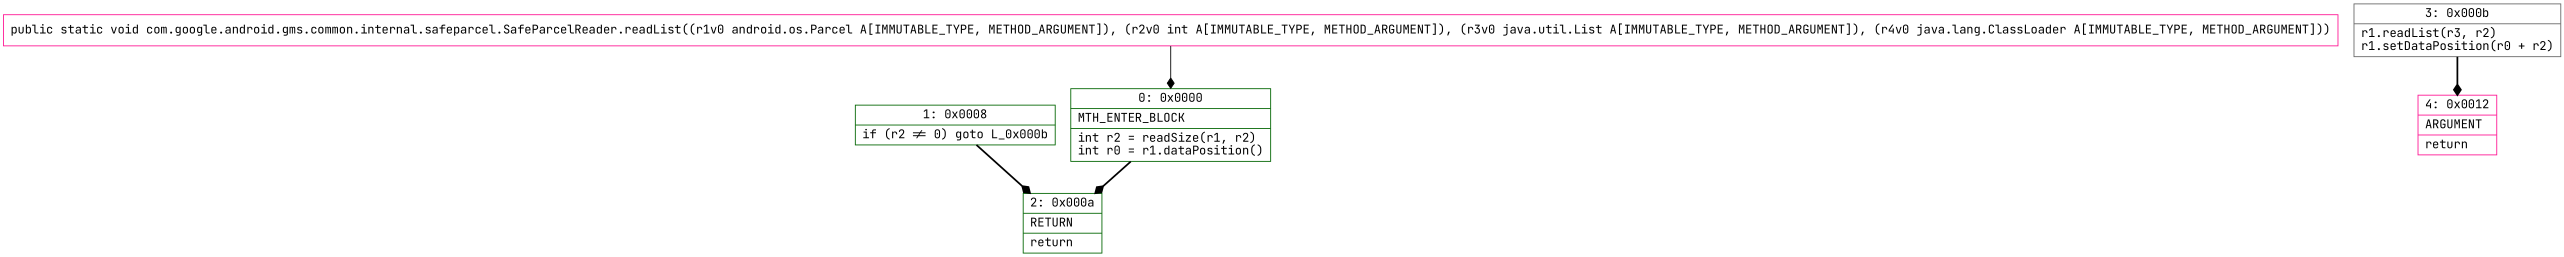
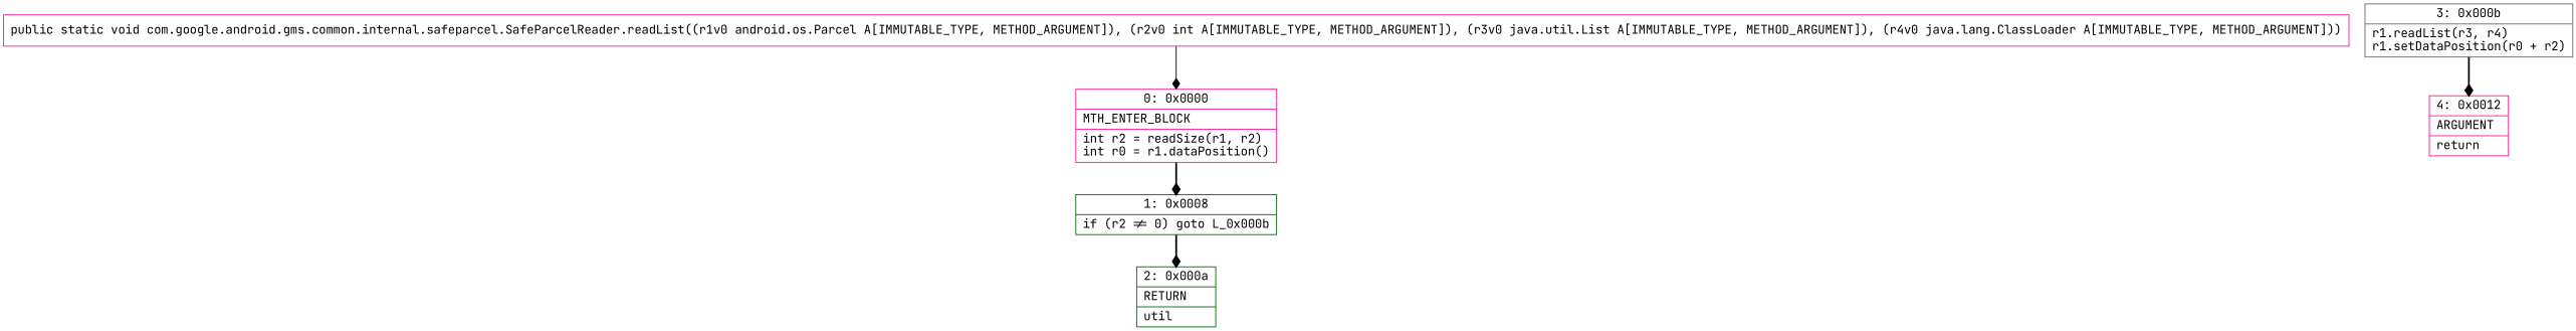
  digraph {
    fontname="JetBrains Mono"
    node [color=deeppink fontname="JetBrains Mono" shape=record]
    edge [arrowhead=diamond fontname="JetBrains Mono" style=bold]
-   n1 [color=darkgreen label="{0\:\ 0x0000|MTH_ENTER_BLOCK\l|int r2 = readSize(r1, r2)\lint r0 = r1.dataPosition()\l}"]
+   n1 [label="{0\:\ 0x0000|MTH_ENTER_BLOCK\l|int r2 = readSize(r1, r2)\lint r0 = r1.dataPosition()\l}"]
    n2 [color=darkgreen label="{1\:\ 0x0008|if (r2 != 0) goto L_0x000b\l}"]
-   n3 [color=darkgreen label="{2\:\ 0x000a|RETURN\l|return\l}"]
-   n4 [color=gray40 label="{3\:\ 0x000b|r1.readList(r3, r2)\lr1.setDataPosition(r0 + r2)\l}"]
+   n3 [color=darkgreen label="{2\:\ 0x000a|RETURN\l|util\l}"]
+   n4 [color=gray40 label="{3\:\ 0x000b|r1.readList(r3, r4)\lr1.setDataPosition(r0 + r2)\l}"]
    n5 [label="{4\:\ 0x0012|ARGUMENT\l|return\l}"]
    n6 [label="{public static void com.google.android.gms.common.internal.safeparcel.SafeParcelReader.readList((r1v0 android.os.Parcel A[IMMUTABLE_TYPE, METHOD_ARGUMENT]), (r2v0 int A[IMMUTABLE_TYPE, METHOD_ARGUMENT]), (r3v0 java.util.List A[IMMUTABLE_TYPE, METHOD_ARGUMENT]), (r4v0 java.lang.ClassLoader A[IMMUTABLE_TYPE, METHOD_ARGUMENT])) }"]
-   n1 -> n3
+   n1 -> n2
    n2 -> n3
    n4 -> n5
    n6 -> n1 [style=solid]
  }
